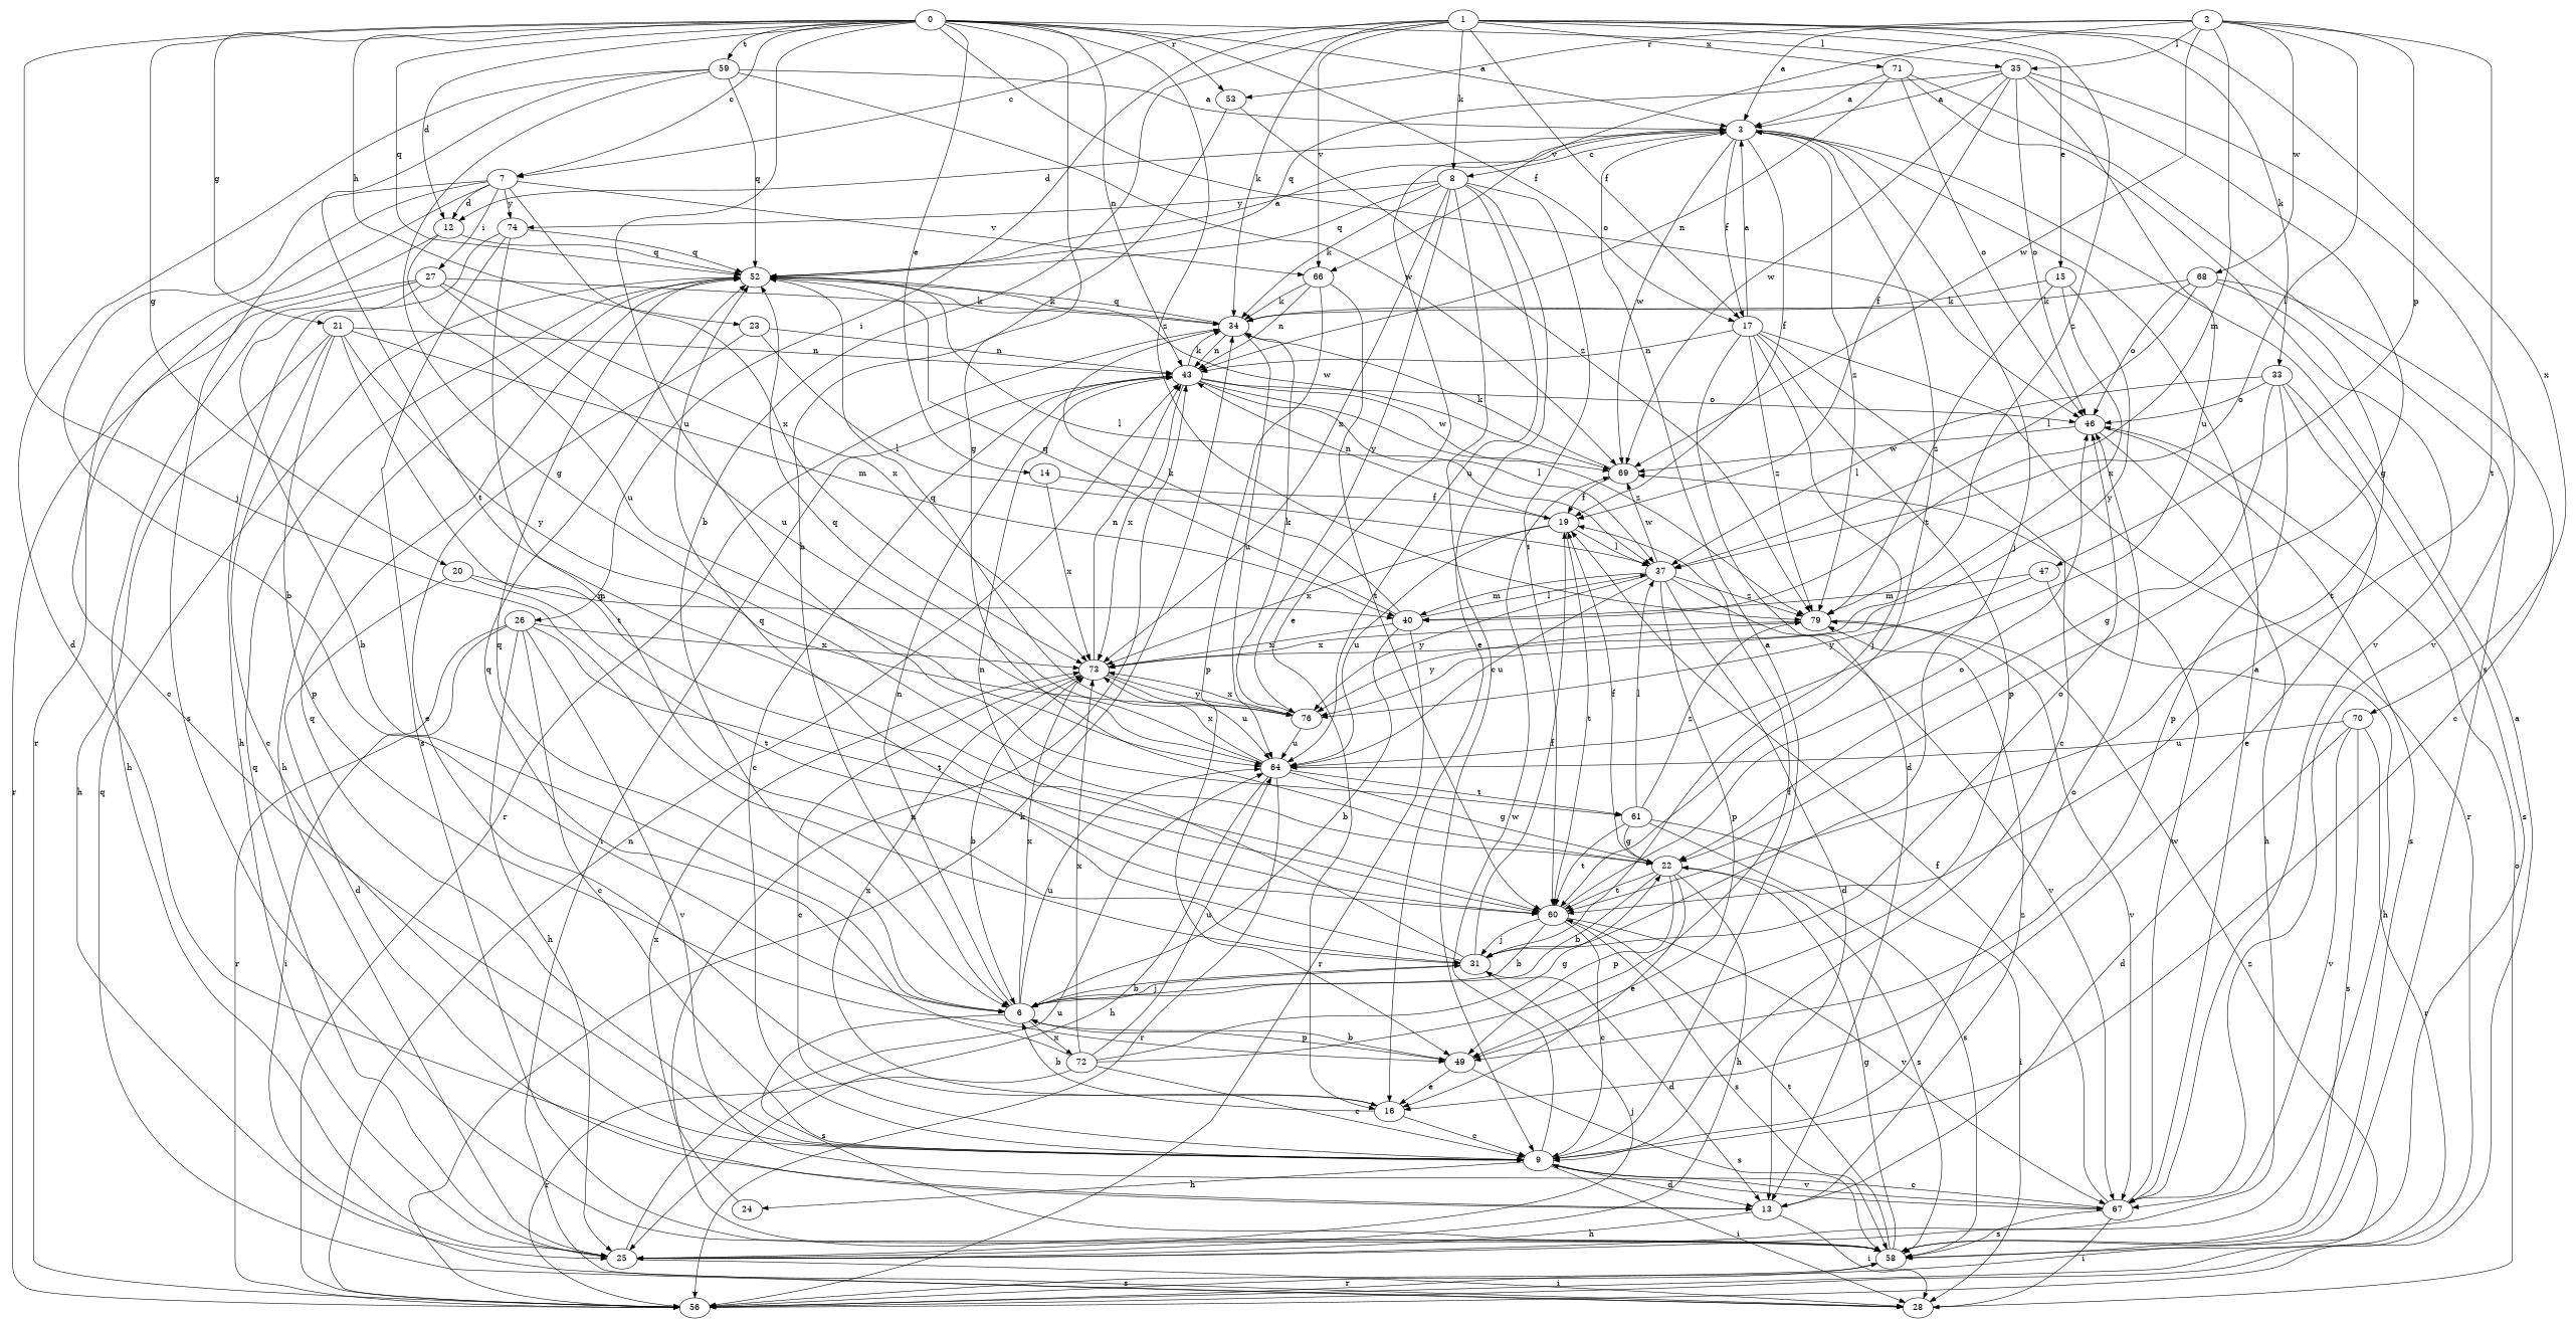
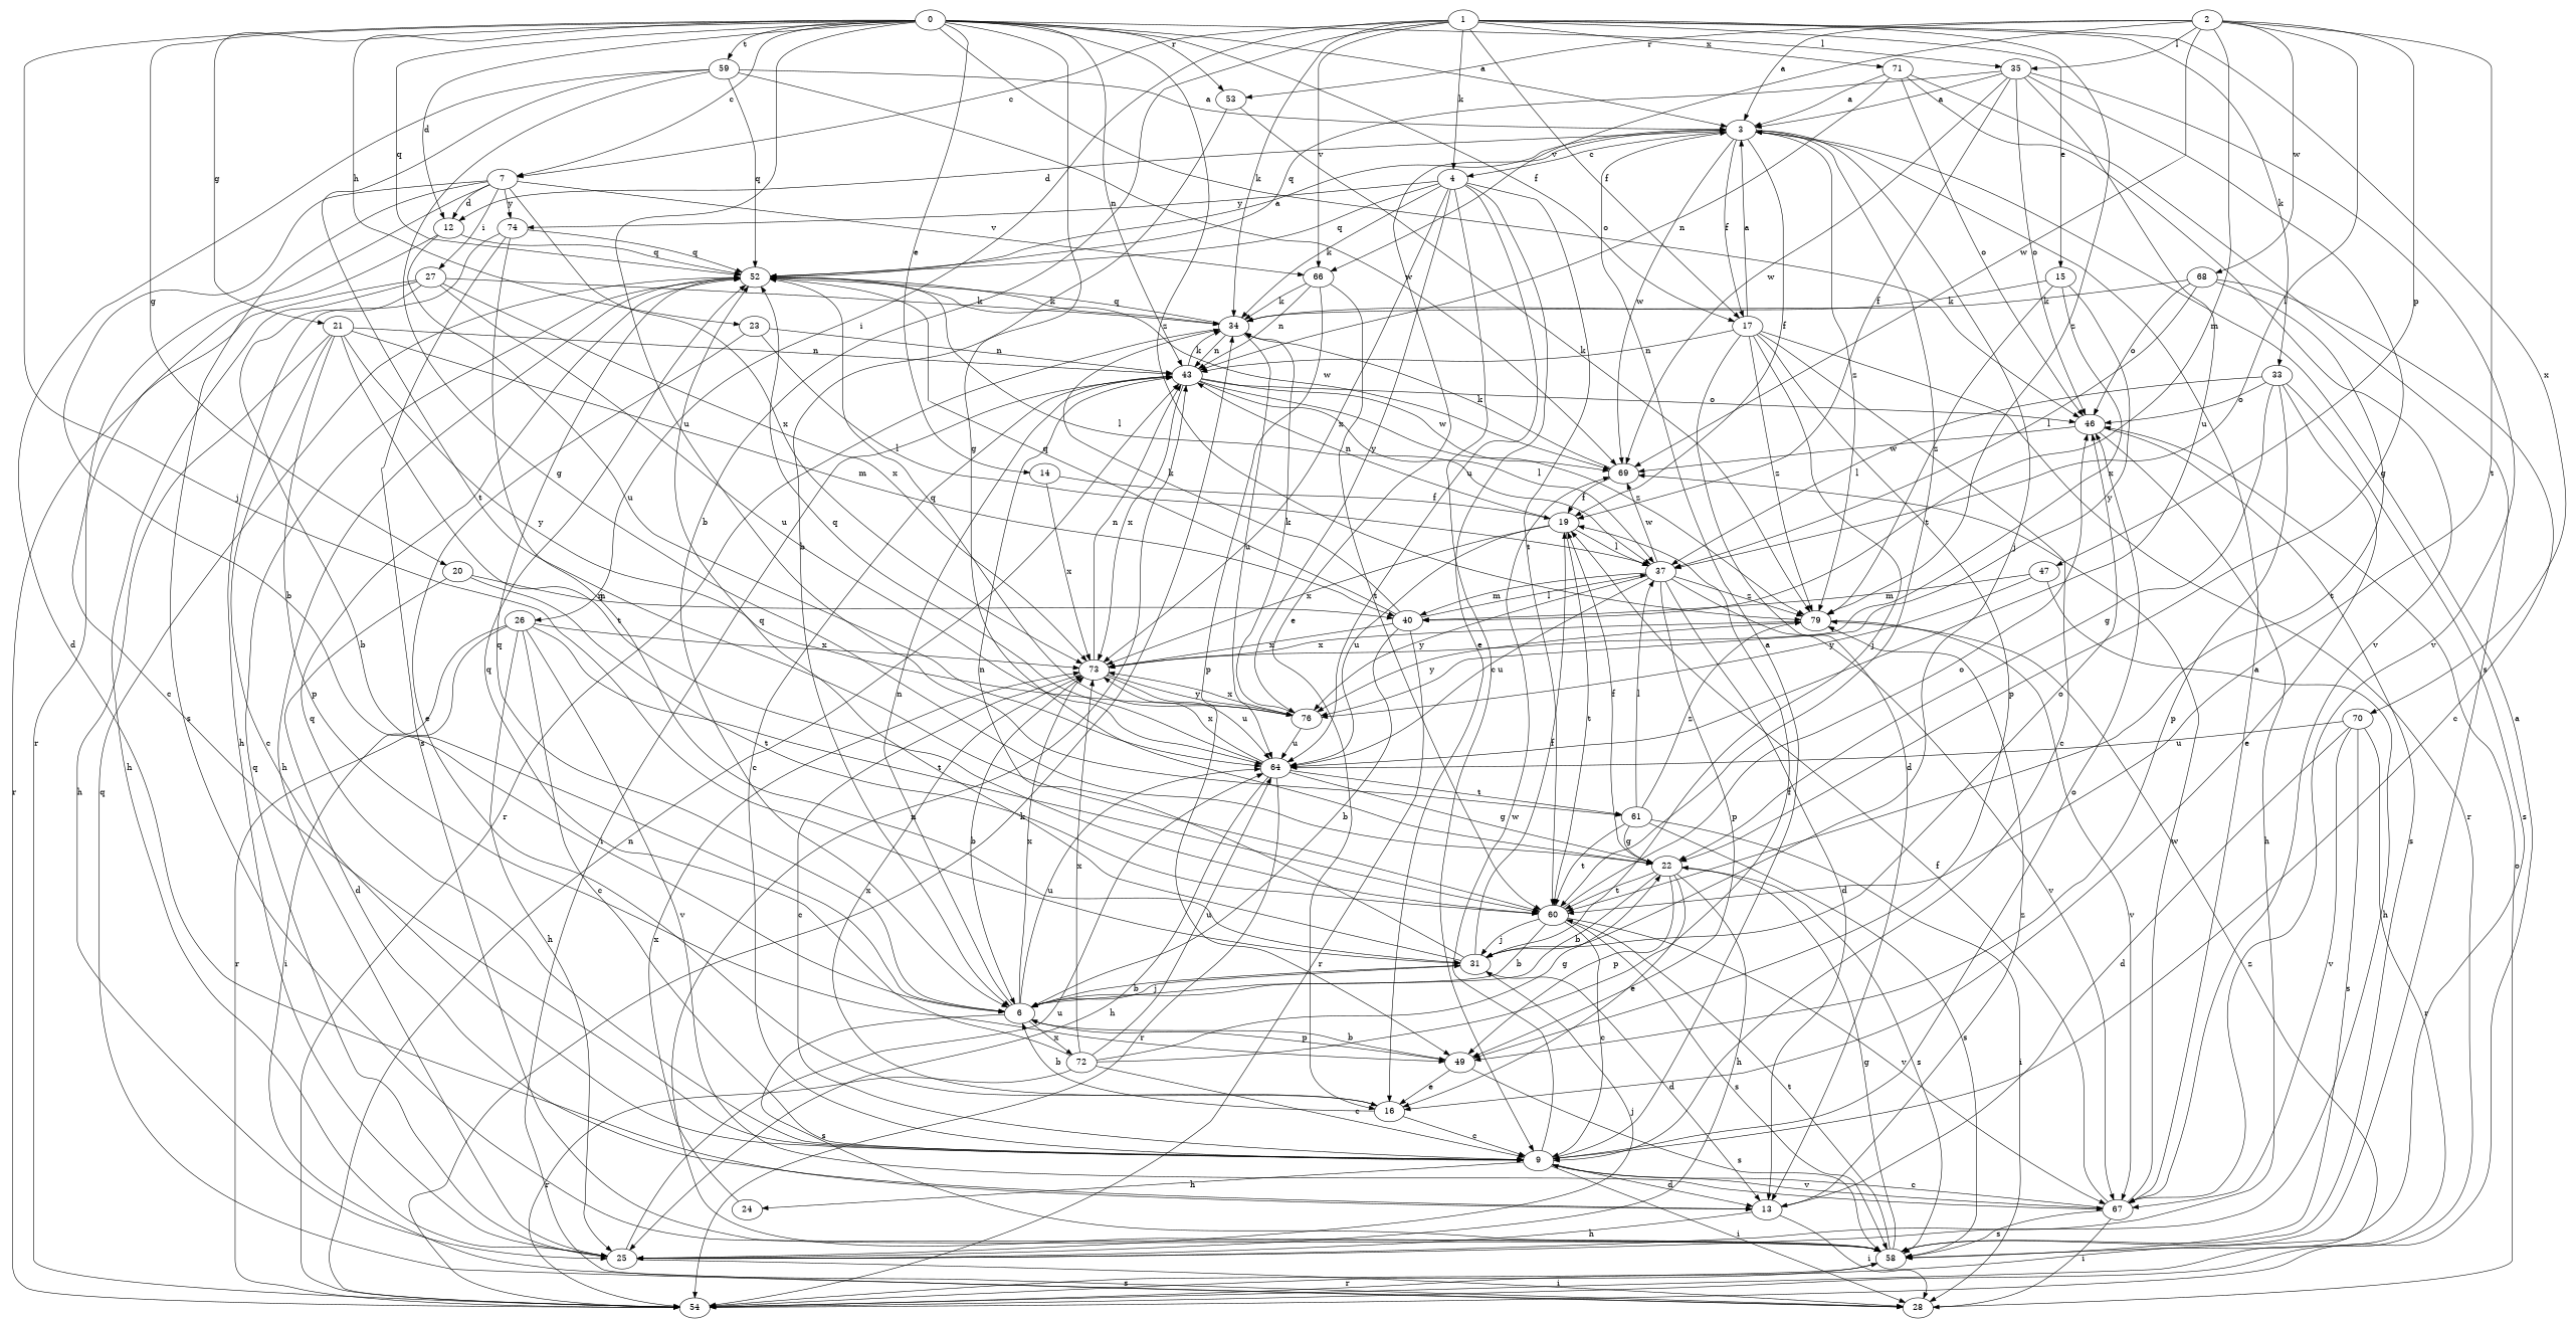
  strict digraph {
    0
    3
    7
    12
    14
    17
    20
    21
    22
    23
    31
    35
    43
    46
    52
    53
    59
    61
    79
-   8
+   8 [label=4]
    60
    69
    16
    19
    6
    66
    58
    73
    27
-   54 [label=56]
+   54
    74
    64
    9
    49
    13
    40
    76
    25
    37
    67
    34
    28
    1
    15
    26
    33
    70
    71
    72
    2
    47
    68
    24
    0 -> 3 [label=a]
    0 -> 7 [label=c]
    0 -> 12 [label=d]
    0 -> 14 [label=e]
    0 -> 17 [label=f]
    0 -> 20 [label=g]
    0 -> 21 [label=g]
    0 -> 22 [label=g]
    0 -> 23 [label=h]
    0 -> 31 [label=j]
    0 -> 35 [label=l]
    0 -> 43 [label=n]
    0 -> 46 [label=o]
    0 -> 52 [label=q]
    0 -> 53 [label=r]
    0 -> 59 [label=t]
    0 -> 61 [label=u]
    0 -> 79 [label=z]
    3 -> 12 [label=d]
    3 -> 17 [label=f]
    3 -> 31 [label=j]
    3 -> 79 [label=z]
    3 -> 8 [label=c]
    3 -> 60 [label=t]
    3 -> 69 [label=w]
    3 -> 16 [label=e]
    3 -> 19 [label=f]
    7 -> 12 [label=d]
    7 -> 6 [label=b]
    7 -> 66 [label=v]
    7 -> 58 [label=s]
    7 -> 73 [label=x]
    7 -> 27 [label=i]
    7 -> 54 [label=r]
    7 -> 74 [label=y]
    12 -> 52 [label=q]
    12 -> 64 [label=u]
    12 -> 9 [label=c]
    14 -> 19 [label=f]
    14 -> 73 [label=x]
    17 -> 3 [label=a]
    17 -> 31 [label=j]
    17 -> 43 [label=n]
    17 -> 79 [label=z]
    17 -> 54 [label=r]
    17 -> 9 [label=c]
    17 -> 49 [label=p]
    17 -> 13 [label=d]
    20 -> 60 [label=t]
    20 -> 13 [label=d]
    20 -> 40 [label=m]
    21 -> 43 [label=n]
    21 -> 60 [label=t]
    21 -> 9 [label=c]
    21 -> 49 [label=p]
    21 -> 40 [label=m]
    21 -> 76 [label=y]
    21 -> 25 [label=h]
    22 -> 60 [label=t]
    22 -> 16 [label=e]
    22 -> 19 [label=f]
    22 -> 6 [label=b]
    22 -> 58 [label=s]
    22 -> 49 [label=p]
    22 -> 25 [label=h]
    23 -> 43 [label=n]
    23 -> 16 [label=e]
    23 -> 37 [label=l]
    31 -> 43 [label=n]
    31 -> 46 [label=o]
    31 -> 52 [label=q]
    31 -> 19 [label=f]
    31 -> 6 [label=b]
    31 -> 13 [label=d]
    35 -> 3 [label=a]
    35 -> 22 [label=g]
    35 -> 46 [label=o]
    35 -> 52 [label=q]
    35 -> 69 [label=w]
    35 -> 19 [label=f]
    35 -> 64 [label=u]
    35 -> 67 [label=v]
    43 -> 46 [label=o]
    43 -> 79 [label=z]
    43 -> 69 [label=w]
    43 -> 73 [label=x]
    43 -> 9 [label=c]
    43 -> 37 [label=l]
    43 -> 34 [label=k]
    43 -> 28 [label=i]
    46 -> 69 [label=w]
    46 -> 58 [label=s]
    46 -> 25 [label=h]
    52 -> 3 [label=a]
    52 -> 69 [label=w]
    52 -> 25 [label=h]
    52 -> 37 [label=l]
    52 -> 34 [label=k]
-   53 -> 79 [label=z]
+   53 -> 79 [label=k]
    53 -> 6 [label=b]
    59 -> 3 [label=a]
    59 -> 22 [label=g]
    59 -> 52 [label=q]
    59 -> 60 [label=t]
    59 -> 69 [label=w]
    59 -> 13 [label=d]
    61 -> 22 [label=g]
    61 -> 79 [label=z]
    61 -> 60 [label=t]
    61 -> 58 [label=s]
    61 -> 37 [label=l]
    61 -> 28 [label=i]
    79 -> 73 [label=x]
    79 -> 76 [label=y]
    79 -> 67 [label=v]
    8 -> 52 [label=q]
    8 -> 60 [label=t]
    8 -> 16 [label=e]
    8 -> 73 [label=x]
    8 -> 74 [label=y]
    8 -> 64 [label=u]
    8 -> 9 [label=c]
    8 -> 76 [label=y]
    8 -> 34 [label=k]
    60 -> 31 [label=j]
    60 -> 46 [label=o]
    60 -> 6 [label=b]
    60 -> 58 [label=s]
    60 -> 9 [label=c]
    60 -> 67 [label=v]
    69 -> 19 [label=f]
    69 -> 34 [label=k]
    16 -> 6 [label=b]
    16 -> 73 [label=x]
    16 -> 9 [label=c]
    19 -> 43 [label=n]
    19 -> 60 [label=t]
    19 -> 73 [label=x]
    19 -> 64 [label=u]
    19 -> 37 [label=l]
    6 -> 31 [label=j]
    6 -> 43 [label=n]
    6 -> 52 [label=q]
    6 -> 58 [label=s]
    6 -> 73 [label=x]
    6 -> 64 [label=u]
    6 -> 49 [label=p]
    6 -> 72 [label=x]
    66 -> 43 [label=n]
    66 -> 60 [label=t]
    66 -> 49 [label=p]
    66 -> 34 [label=k]
    58 -> 22 [label=g]
    58 -> 43 [label=n]
    58 -> 60 [label=t]
    58 -> 54 [label=r]
    73 -> 43 [label=n]
    73 -> 6 [label=b]
    73 -> 64 [label=u]
    73 -> 9 [label=c]
    73 -> 76 [label=y]
    27 -> 6 [label=b]
    27 -> 73 [label=x]
    27 -> 54 [label=r]
    27 -> 64 [label=u]
    27 -> 25 [label=h]
    27 -> 34 [label=k]
    54 -> 3 [label=a]
    54 -> 43 [label=n]
    54 -> 79 [label=z]
    54 -> 58 [label=s]
    54 -> 34 [label=k]
    74 -> 31 [label=j]
    74 -> 52 [label=q]
    74 -> 58 [label=s]
    74 -> 25 [label=h]
    64 -> 22 [label=g]
    64 -> 52 [label=q]
    64 -> 61 [label=t]
    64 -> 73 [label=x]
    64 -> 54 [label=r]
    64 -> 25 [label=h]
    9 -> 3 [label=a]
    9 -> 46 [label=o]
    9 -> 52 [label=q]
    9 -> 69 [label=w]
    9 -> 13 [label=d]
    9 -> 67 [label=v]
    9 -> 28 [label=i]
    9 -> 24 [label=h]
    49 -> 16 [label=e]
    49 -> 6 [label=b]
    49 -> 58 [label=s]
    13 -> 79 [label=z]
    13 -> 25 [label=h]
    13 -> 28 [label=i]
    40 -> 52 [label=q]
    40 -> 6 [label=b]
    40 -> 73 [label=x]
    40 -> 54 [label=r]
    40 -> 37 [label=l]
    40 -> 34 [label=k]
    76 -> 52 [label=q]
    76 -> 73 [label=x]
    76 -> 64 [label=u]
    76 -> 34 [label=k]
    25 -> 31 [label=j]
    25 -> 52 [label=q]
    25 -> 64 [label=u]
    25 -> 28 [label=i]
    37 -> 79 [label=z]
    37 -> 69 [label=w]
    37 -> 64 [label=u]
    37 -> 49 [label=p]
    37 -> 13 [label=d]
    37 -> 40 [label=m]
    37 -> 76 [label=y]
    37 -> 67 [label=v]
    67 -> 3 [label=a]
    67 -> 69 [label=w]
    67 -> 19 [label=f]
    67 -> 58 [label=s]
    67 -> 9 [label=c]
    67 -> 28 [label=i]
    34 -> 43 [label=n]
    34 -> 52 [label=q]
    34 -> 54 [label=r]
    34 -> 64 [label=u]
    28 -> 46 [label=o]
    28 -> 52 [label=q]
    1 -> 7 [label=c]
    1 -> 17 [label=f]
    1 -> 79 [label=z]
    1 -> 8 [label=k]
    1 -> 6 [label=b]
    1 -> 66 [label=v]
    1 -> 34 [label=k]
    1 -> 15 [label=e]
    1 -> 26 [label=i]
    1 -> 33 [label=k]
    1 -> 70 [label=x]
    1 -> 71 [label=x]
    15 -> 79 [label=z]
    15 -> 73 [label=x]
    15 -> 76 [label=y]
    15 -> 34 [label=k]
    26 -> 60 [label=t]
    26 -> 73 [label=x]
    26 -> 54 [label=r]
    26 -> 9 [label=c]
    26 -> 25 [label=h]
    26 -> 67 [label=v]
    26 -> 28 [label=i]
    33 -> 22 [label=g]
    33 -> 46 [label=o]
    33 -> 16 [label=e]
    33 -> 58 [label=s]
    33 -> 49 [label=p]
    33 -> 37 [label=l]
    70 -> 58 [label=s]
    70 -> 54 [label=r]
    70 -> 64 [label=u]
    70 -> 13 [label=d]
    70 -> 67 [label=v]
    71 -> 3 [label=a]
    71 -> 43 [label=n]
    71 -> 46 [label=o]
    71 -> 58 [label=s]
    71 -> 67 [label=v]
    72 -> 22 [label=g]
    72 -> 52 [label=q]
    72 -> 19 [label=f]
    72 -> 73 [label=x]
    72 -> 54 [label=r]
    72 -> 64 [label=u]
    72 -> 9 [label=c]
    2 -> 3 [label=a]
    2 -> 35 [label=l]
    2 -> 53 [label=r]
    2 -> 60 [label=t]
    2 -> 69 [label=w]
    2 -> 66 [label=v]
    2 -> 40 [label=m]
    2 -> 37 [label=l]
    2 -> 47 [label=p]
    2 -> 68 [label=w]
    47 -> 40 [label=m]
    47 -> 76 [label=y]
    47 -> 25 [label=h]
    68 -> 46 [label=o]
    68 -> 60 [label=t]
    68 -> 9 [label=c]
    68 -> 37 [label=l]
    68 -> 34 [label=k]
    24 -> 73 [label=x]
  }
